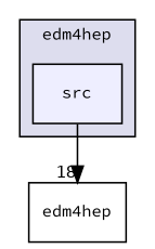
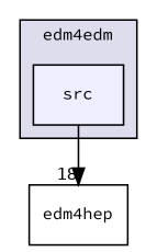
  digraph {
    compound=true
    fontname="Source Code Pro"
    node [fontname="Source Code Pro" fontsize=10 shape=box]
    n1 [fillcolor="#eeeeff" label=src pencolor=black style=filled]
    n2 [label=edm4hep]
    subgraph cluster_1 {
      bgcolor="#ddddee"
      fontsize=10
-     label=edm4hep
+     label=edm4edm
      pencolor=black
      n1
    }
    n1 -> n2 [headlabel=18 labeldistance=1.5 labelfontname=Helvetica labelfontsize=10 fontname="Source Code Pro"]
  }
